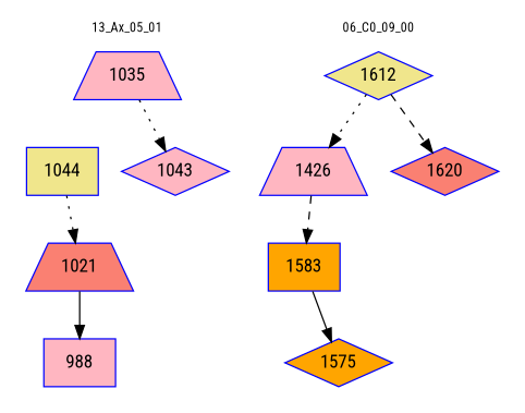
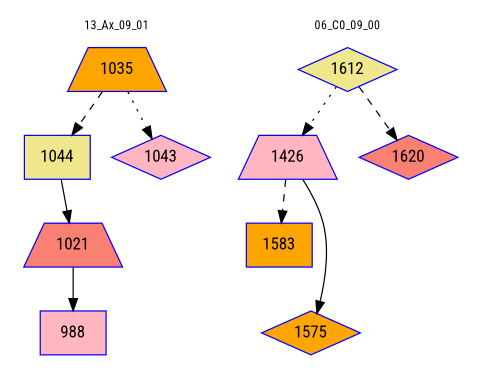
  digraph {
    fontname="Roboto Condensed"
    node [color=blue fillcolor=lightpink fontname="Roboto Condensed" shape=diamond style=filled]
    edge [color=black fontname="Roboto Condensed" style=dashed]
-   n1 [label=1035 shape=trapezium]
+   n1 [fillcolor=orange label=1035 shape=trapezium]
    n2 [fillcolor=khaki label=1044 shape=box]
    n3 [label=1043]
    n4 [fillcolor=salmon label=1021 shape=trapezium]
    n5 [label=988 shape=box]
    n6 [fillcolor=khaki label=1612]
    n7 [label=1426 shape=trapezium]
    n8 [fillcolor=salmon label=1620]
    n9 [fillcolor=orange label=1583 shape=box]
    n10 [fillcolor=orange label=1575]
    subgraph cluster_1 {
      color=white
      fontsize=10
-     label="13_Ax_05_01"
+     label="13_Ax_09_01"
      n1
      n2
      n3
      n4
      n5
    }
    subgraph cluster_2 {
      color=white
      fontsize=10
      label="06_C0_09_00"
      n6
      n7
      n8
      n9
      n10
    }
+   n1 -> n2
    n1 -> n3 [style=dotted]
-   n2 -> n4 [style=dotted]
+   n2 -> n4 [style=solid]
    n4 -> n5 [style=solid]
    n6 -> n7 [style=dotted]
    n6 -> n8
    n7 -> n9
-   n9 -> n10 [style=solid]
+   n7 -> n10 [style=solid]
  }
